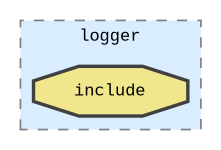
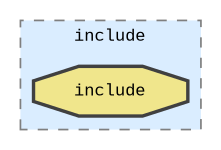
  digraph {
    compound=true
    fontname="Liberation Mono"
    n1 [color=grey25 fillcolor=khaki fontname="Liberation Mono" fontsize=10 height=0.2 label=include shape=octagon style="filled,bold" width=0.4]
    subgraph cluster_1 {
      bgcolor="#daedff"
      fontsize=10
-     label=logger
+     label=include
      pencolor=grey50
      style="filled,dashed"
      n1
    }
  }
